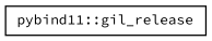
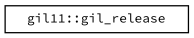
  digraph {
    rankdir=LR
    fontname="Source Code Pro"
-   n1 [color=black fillcolor=white fontname="Source Code Pro" fontsize=10 height=0.2 label="pybind11::gil_release" shape=record style=filled width=0.4]
+   n1 [color=black fillcolor=white fontname="Source Code Pro" fontsize=10 height=0.2 label="gil11::gil_release" shape=record style=filled width=0.4]
  }
